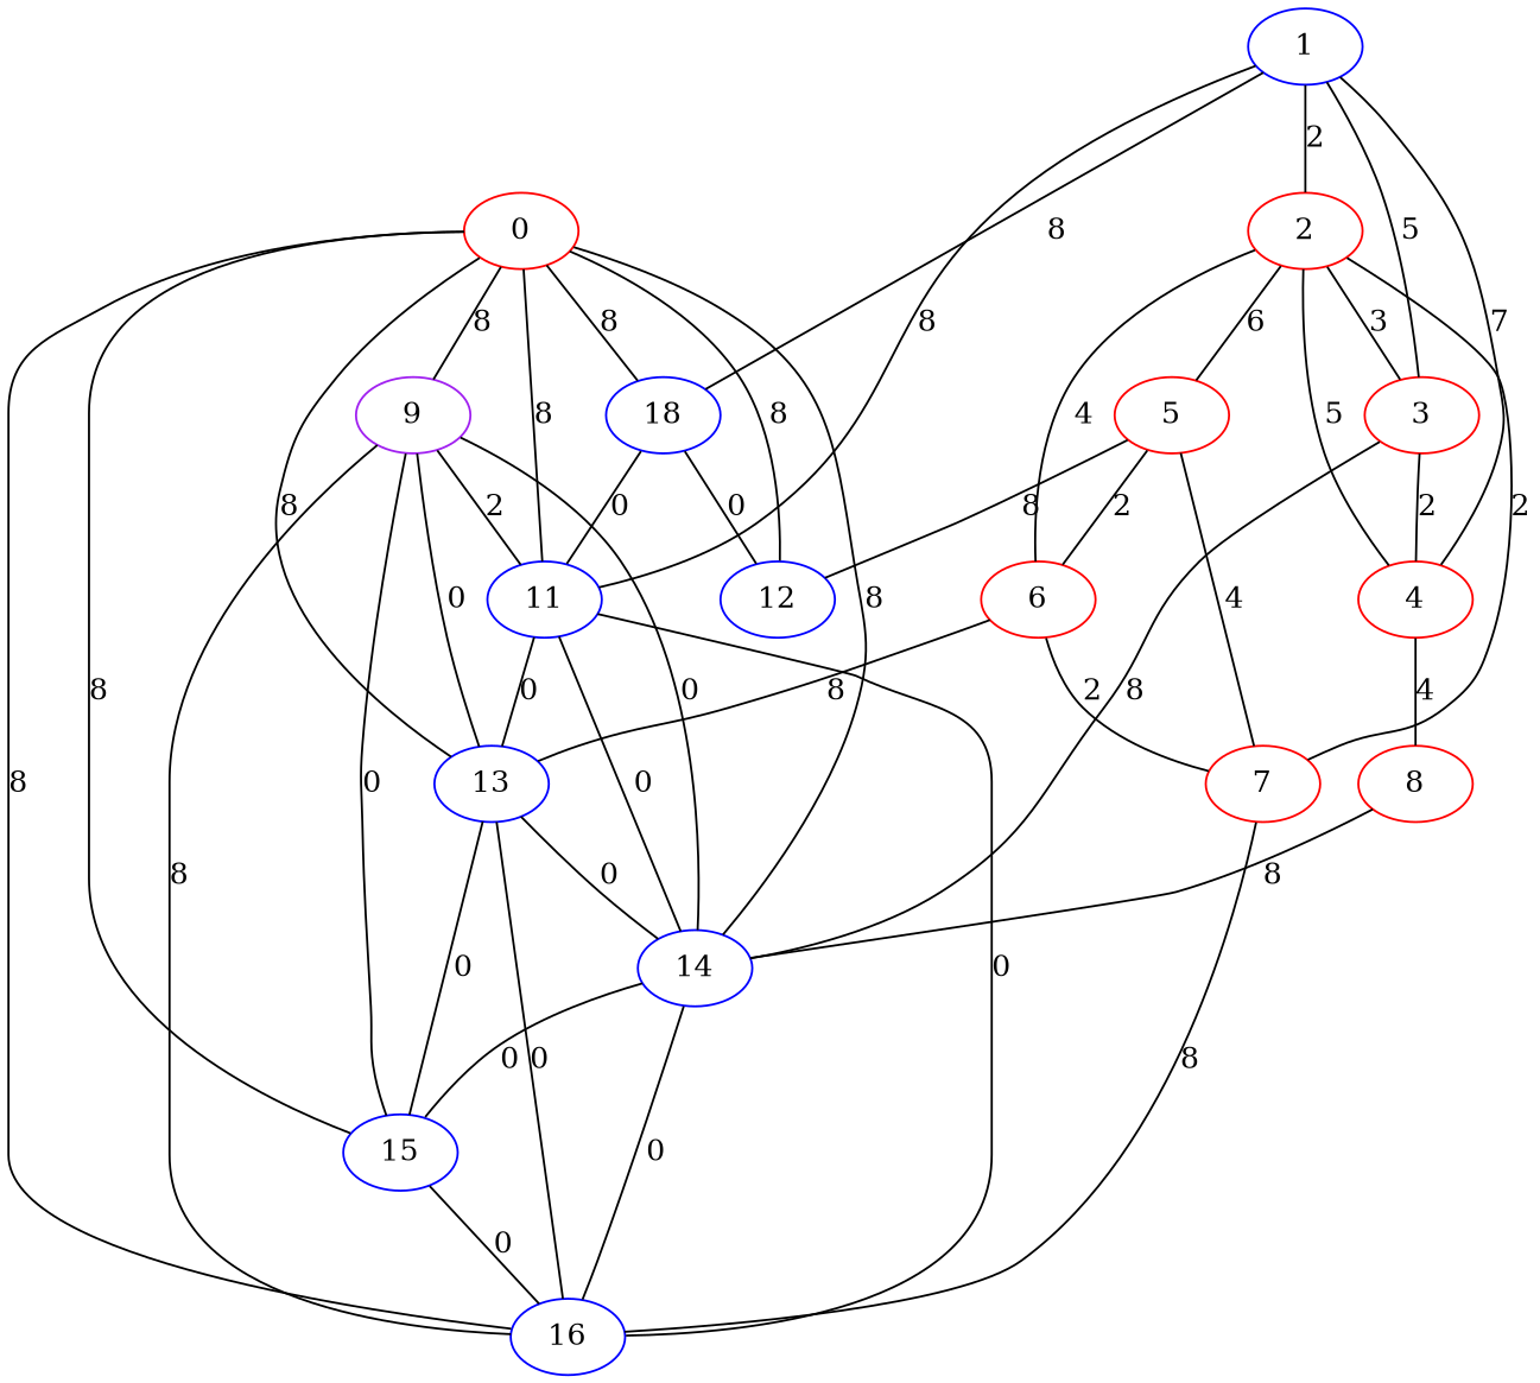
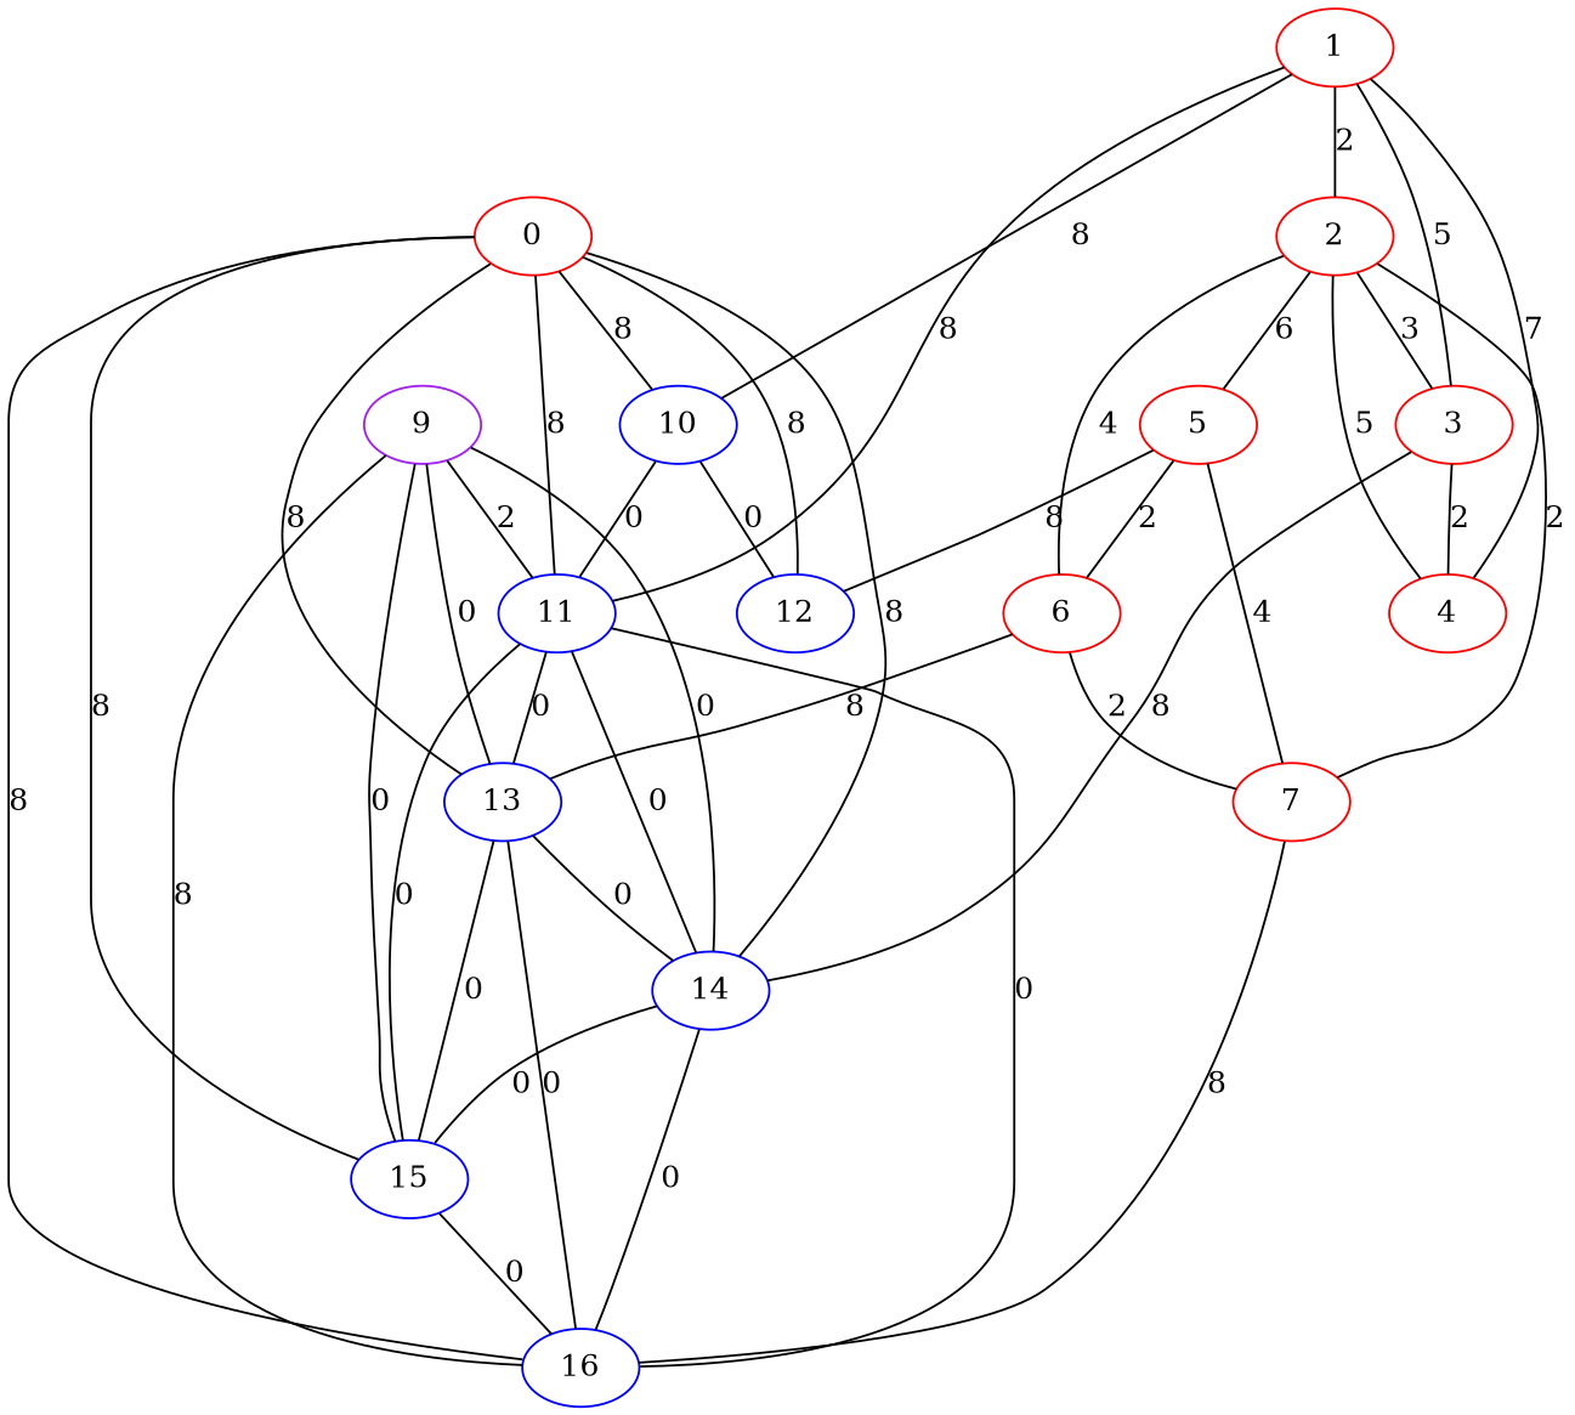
  graph {
    node [color=red weight=1]
    9 [color=purple weight=4]
    0
-   10 [color=blue weight=3 label=18]
+   10 [color=blue weight=3]
    11 [color=blue weight=3]
    12 [color=blue weight=3]
    13 [color=blue weight=3]
    14 [color=blue weight=3]
    15 [color=blue weight=3]
    16 [color=blue weight=3]
-   1 [color=blue]
+   1
    2
    3
    4
    5
    6
    7
-   8
    9 -- 11 [label=2]
    9 -- 13 [label=0]
    9 -- 14 [label=0]
    9 -- 15 [label=0]
    9 -- 16 [label=8]
-   0 -- 9 [label=8]
    0 -- 10 [label=8]
    0 -- 11 [label=8]
    0 -- 12 [label=8]
    0 -- 13 [label=8]
    0 -- 14 [label=8]
    0 -- 15 [label=8]
    0 -- 16 [label=8]
    10 -- 11 [label=0]
    10 -- 12 [label=0]
    11 -- 13 [label=0]
    11 -- 14 [label=0]
+   11 -- 15 [label=0]
    11 -- 16 [label=0]
    13 -- 14 [label=0]
    13 -- 15 [label=0]
    13 -- 16 [label=0]
    14 -- 15 [label=0]
    14 -- 16 [label=0]
    15 -- 16 [label=0]
    1 -- 10 [label=8]
    1 -- 11 [label=8]
    1 -- 2 [label=2]
    1 -- 3 [label=5]
    1 -- 4 [label=7]
    2 -- 3 [label=3]
    2 -- 4 [label=5]
    2 -- 5 [label=6]
    2 -- 6 [label=4]
    2 -- 7 [label=2]
    3 -- 14 [label=8]
    3 -- 4 [label=2]
-   4 -- 8 [label=4]
    5 -- 12 [label=8]
    5 -- 6 [label=2]
    5 -- 7 [label=4]
    6 -- 13 [label=8]
    6 -- 7 [label=2]
    7 -- 16 [label=8]
-   8 -- 14 [label=8]
  }
